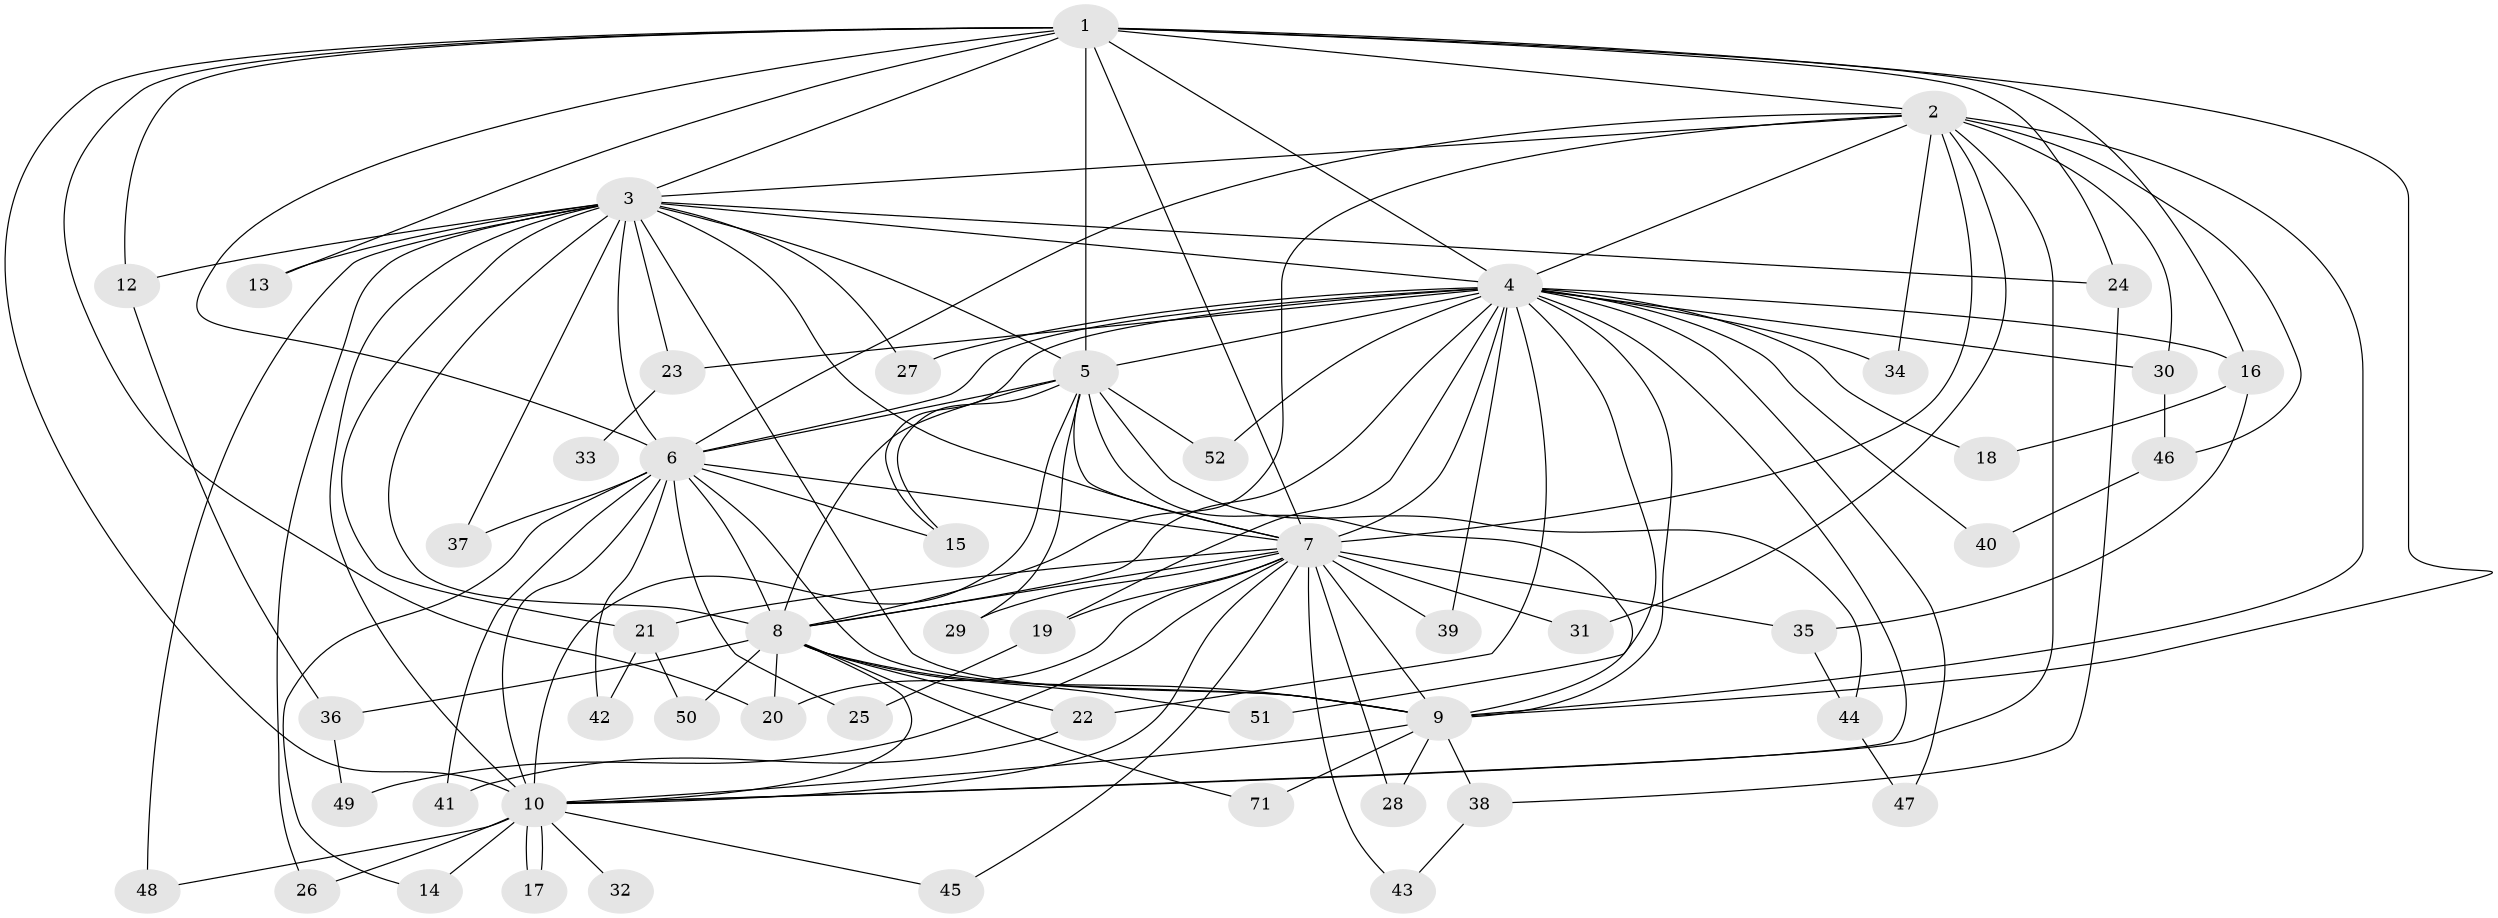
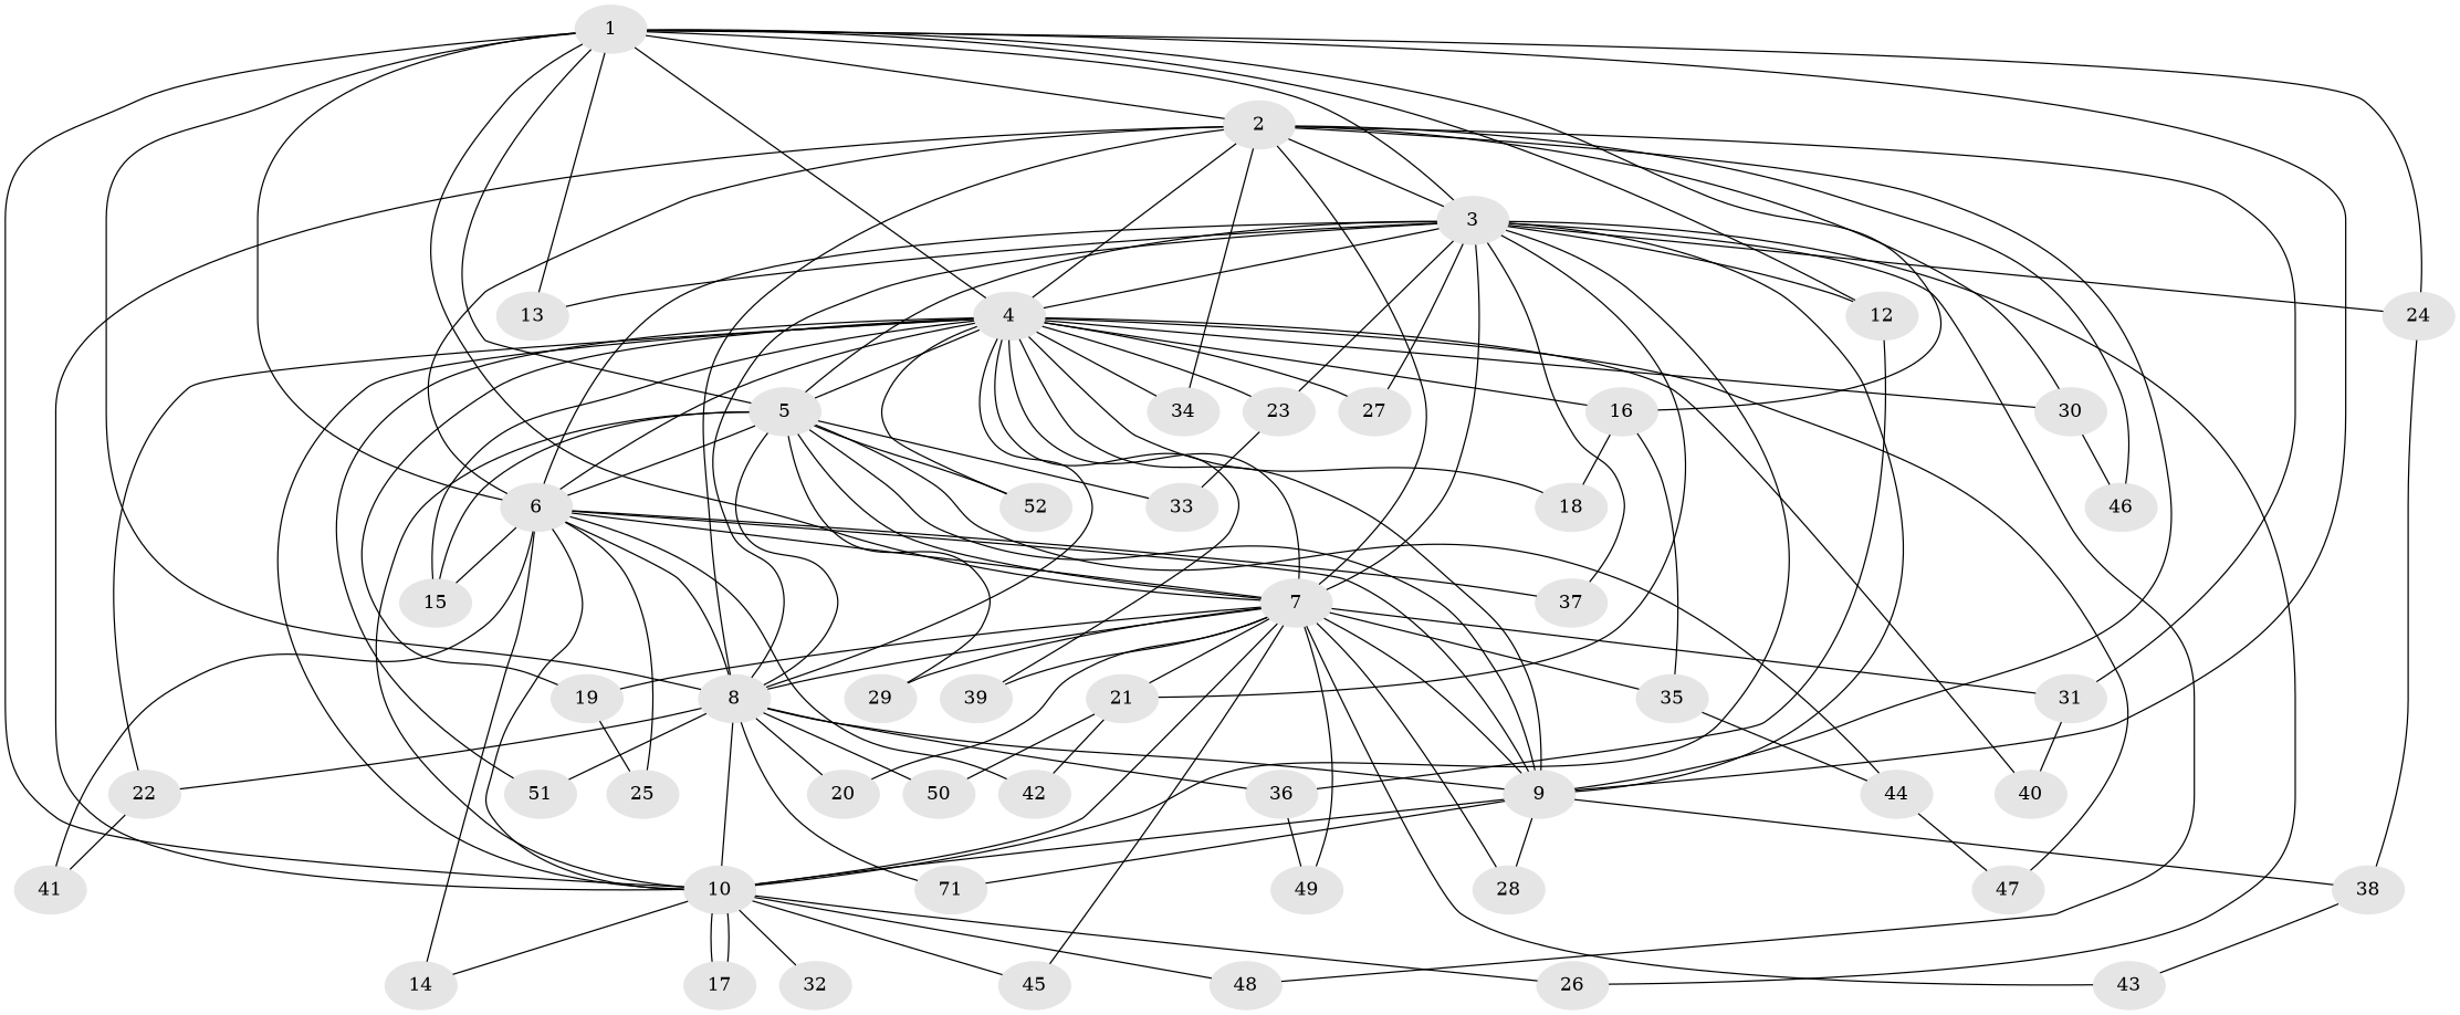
  graph {
    node [color=gray90 style=filled]
    1
    2
    3
    4
    5
    6
    7
    8
    9
    10
    12
    13
    16
    24
    30
    31
    34
    46
    21
    23
    26
    27
    37
    48
    15
    18
    19
    22
    39
    40
    47
    51
    52
    29
    33
    44
    14
    25
    41
    42
    20
    28
    35
    43
    45
    49
    n47 [label=71]
    36
    50
    38
    32
    17
    1 -- 2
    1 -- 3
    1 -- 4
    1 -- 5
    1 -- 6
    1 -- 7
-   1 -- 20
+   1 -- 8
    1 -- 9
    1 -- 10
    1 -- 12
    1 -- 13
    1 -- 16
    1 -- 24
    2 -- 3
    2 -- 4
    2 -- 6
    2 -- 7
    2 -- 8
    2 -- 9
    2 -- 10
    2 -- 30
    2 -- 31
    2 -- 34
    2 -- 46
    3 -- 4
    3 -- 5
    3 -- 6
    3 -- 7
    3 -- 8
    3 -- 9
    3 -- 10
    3 -- 12
    3 -- 13
    3 -- 24
    3 -- 21
    3 -- 23
    3 -- 26
    3 -- 27
    3 -- 37
    3 -- 48
    4 -- 5
    4 -- 6
    4 -- 7
    4 -- 8
    4 -- 9
    4 -- 10
    4 -- 16
    4 -- 30
    4 -- 34
    4 -- 23
    4 -- 27
    4 -- 15
    4 -- 18
    4 -- 19
    4 -- 22
    4 -- 39
    4 -- 40
    4 -- 47
    4 -- 51
    4 -- 52
    5 -- 6
    5 -- 7
    5 -- 8
    5 -- 9
    5 -- 10
    5 -- 52
    5 -- 29
+   5 -- 33
    5 -- 44
    6 -- 7
    6 -- 8
    6 -- 9
    6 -- 10
    6 -- 37
    6 -- 15
    6 -- 14
    6 -- 25
    6 -- 41
    6 -- 42
    7 -- 8
    7 -- 9
    7 -- 10
    7 -- 31
    7 -- 21
    7 -- 19
    7 -- 39
    7 -- 29
    7 -- 20
    7 -- 28
    7 -- 35
    7 -- 43
    7 -- 45
    7 -- 49
    8 -- 9
    8 -- 10
    8 -- 22
    8 -- 51
    8 -- 20
    8 -- n47
    8 -- 36
    8 -- 50
    9 -- 10
    9 -- 28
    9 -- n47
    9 -- 38
    10 -- 26
    10 -- 48
    10 -- 14
    10 -- 45
    10 -- 32
    10 -- 17
    10 -- 17
    12 -- 36
    16 -- 18
    16 -- 35
    24 -- 38
    30 -- 46
-   46 -- 40
+   31 -- 40
    21 -- 42
    21 -- 50
    23 -- 33
    15 -- 5
    19 -- 25
    22 -- 41
    44 -- 47
    35 -- 44
    36 -- 49
    38 -- 43
  }
